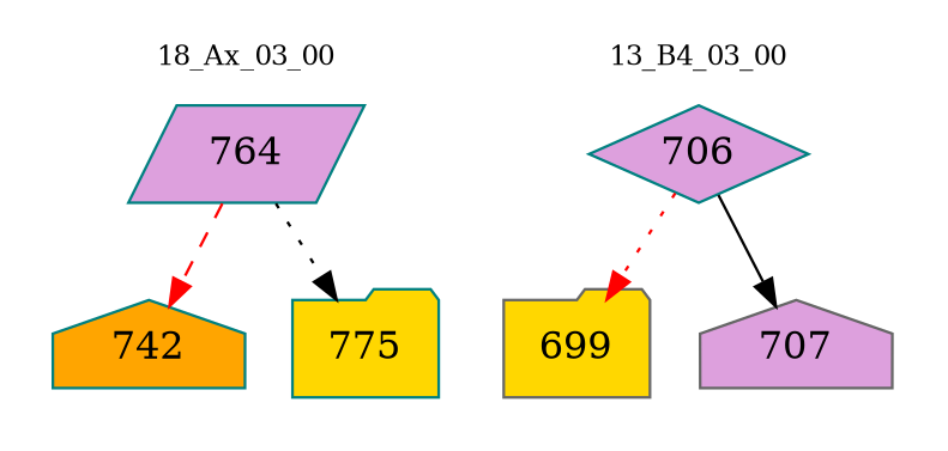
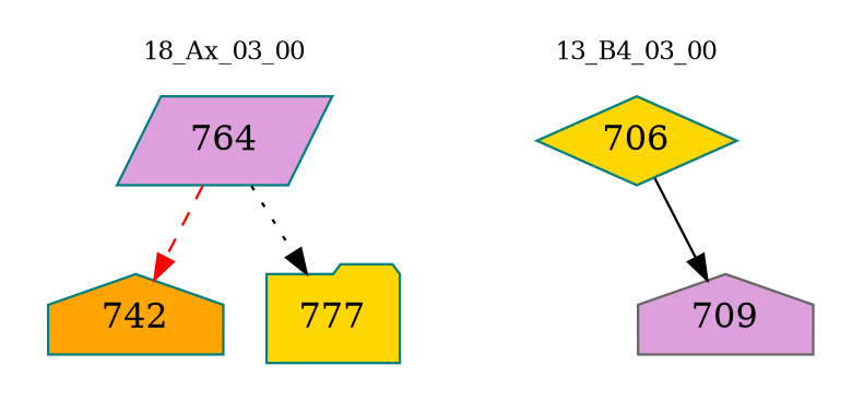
  digraph {
    node [color=teal fillcolor=gold shape=house style=filled]
    edge [color=red style=dotted]
    n1 [fillcolor=plum label=764 shape=parallelogram]
    n2 [fillcolor=orange label=742]
-   n3 [label=775 shape=folder]
-   n4 [fillcolor=plum label=706 shape=diamond]
-   n5 [color=gray40 label=699 shape=folder]
-   n6 [color=gray40 fillcolor=plum label=707]
+   n3 [label=777 shape=folder]
+   n4 [label=706 shape=diamond]
+   n6 [color=gray40 fillcolor=plum label=709]
    subgraph cluster_1 {
      color=white
      fontsize=10
      label="18_Ax_03_00"
      n1
      n2
      n3
    }
    subgraph cluster_2 {
      color=white
      fontsize=10
      label="13_B4_03_00"
      n4
-     n5
      n6
    }
    n1 -> n2 [style=dashed]
    n1 -> n3 [color=black]
-   n4 -> n5
    n4 -> n6 [color=black style=solid]
  }
